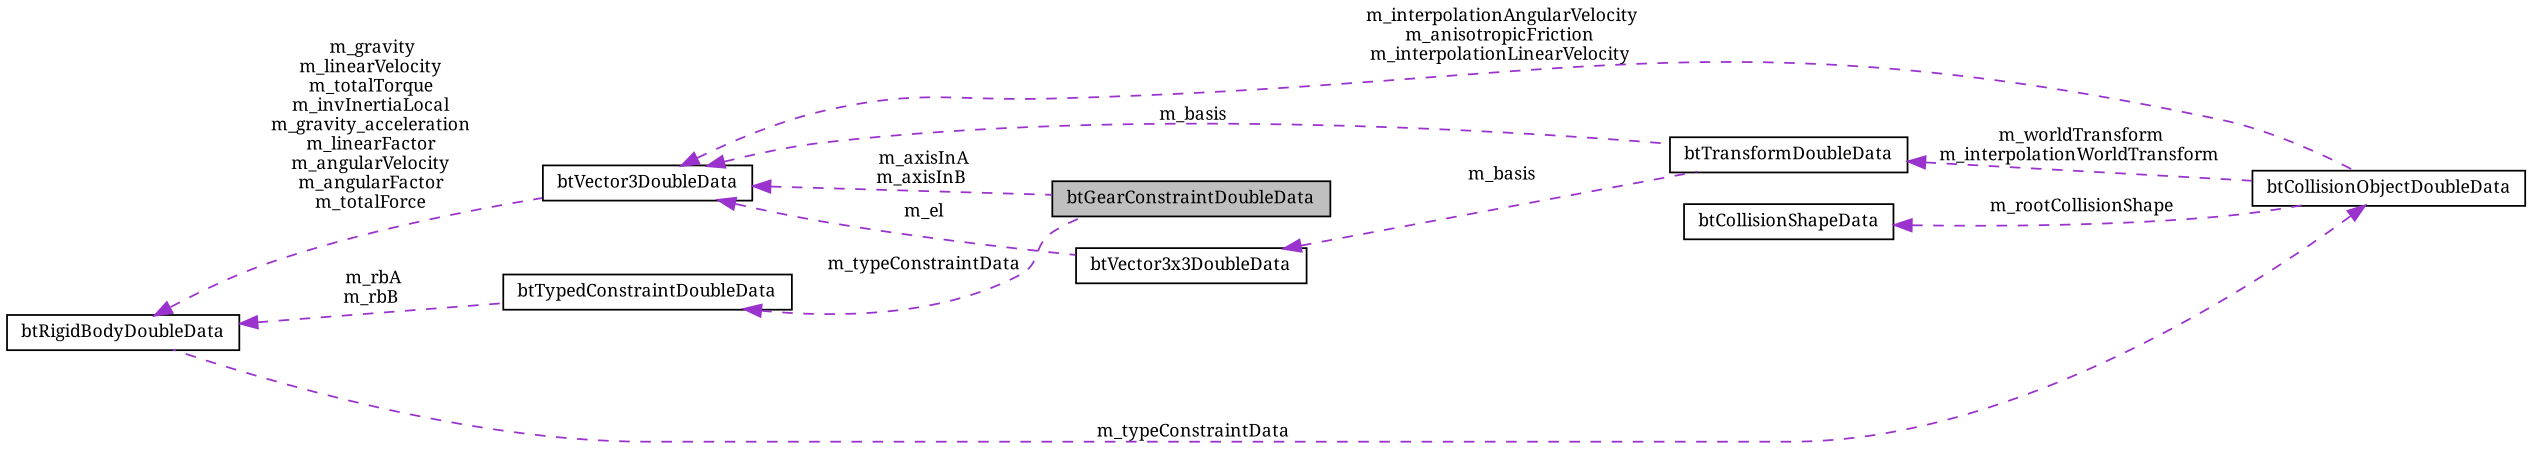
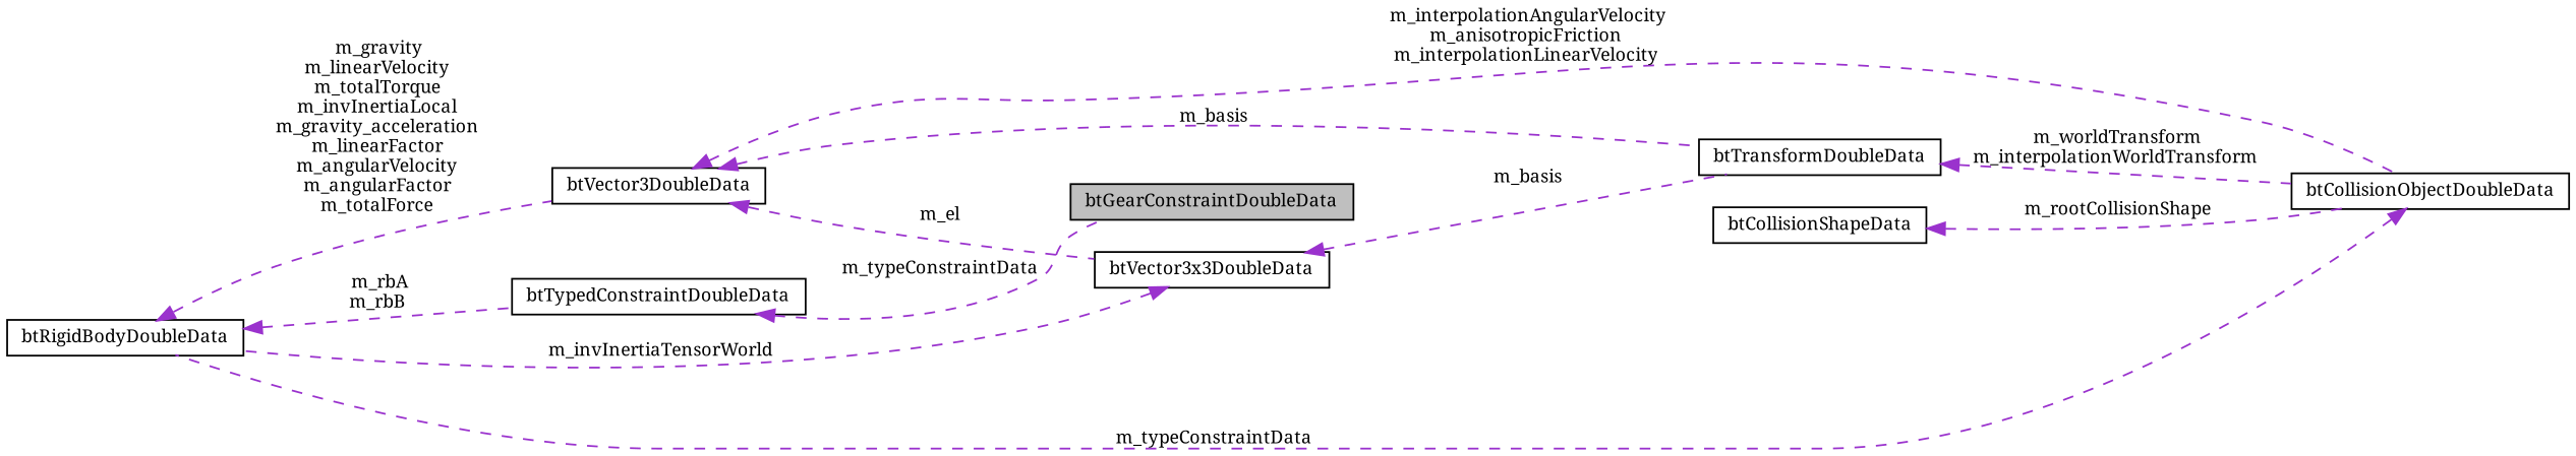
  digraph {
    fontname="Noto Serif"
    rankdir=LR
    node [color=black fillcolor=white fontname="Noto Serif" fontsize=10 shape=record style=filled]
    edge [color=darkorchid3 dir=back fontname="Noto Serif" fontsize=10 labelfontname=Helvetica labelfontsize=10 style=dashed]
    n1 [fillcolor=grey75 fontcolor=black height=0.2 label=btGearConstraintDoubleData width=0.4]
    n2 [height=0.2 label=btTypedConstraintDoubleData width=0.4]
    n3 [height=0.2 label=btRigidBodyDoubleData width=0.4]
    n4 [height=0.2 label=btVector3DoubleData width=0.4]
    n5 [height=0.2 label=btCollisionObjectDoubleData width=0.4]
    n6 [height=0.2 label=btCollisionShapeData width=0.4]
    n7 [height=0.2 label=btTransformDoubleData width=0.4]
    n8 [height=0.2 label=btVector3x3DoubleData width=0.4]
    n2 -> n1 [label=" m_typeConstraintData"]
    n3 -> n2 [label=" m_rbA\nm_rbB"]
    n3 -> n4 [label=" m_gravity\nm_linearVelocity\nm_totalTorque\nm_invInertiaLocal\nm_gravity_acceleration\nm_linearFactor\nm_angularVelocity\nm_angularFactor\nm_totalForce"]
-   n4 -> n1 [label=" m_axisInA\nm_axisInB"]
    n4 -> n5 [label=" m_interpolationAngularVelocity\nm_anisotropicFriction\nm_interpolationLinearVelocity"]
    n4 -> n7 [label=" m_basis"]
    n4 -> n8 [label=" m_el"]
    n5 -> n3 [label=" m_typeConstraintData"]
    n6 -> n5 [label=" m_rootCollisionShape"]
    n7 -> n5 [label=" m_worldTransform\nm_interpolationWorldTransform"]
+   n8 -> n3 [label=" m_invInertiaTensorWorld"]
    n8 -> n7 [label=" m_basis"]
  }
